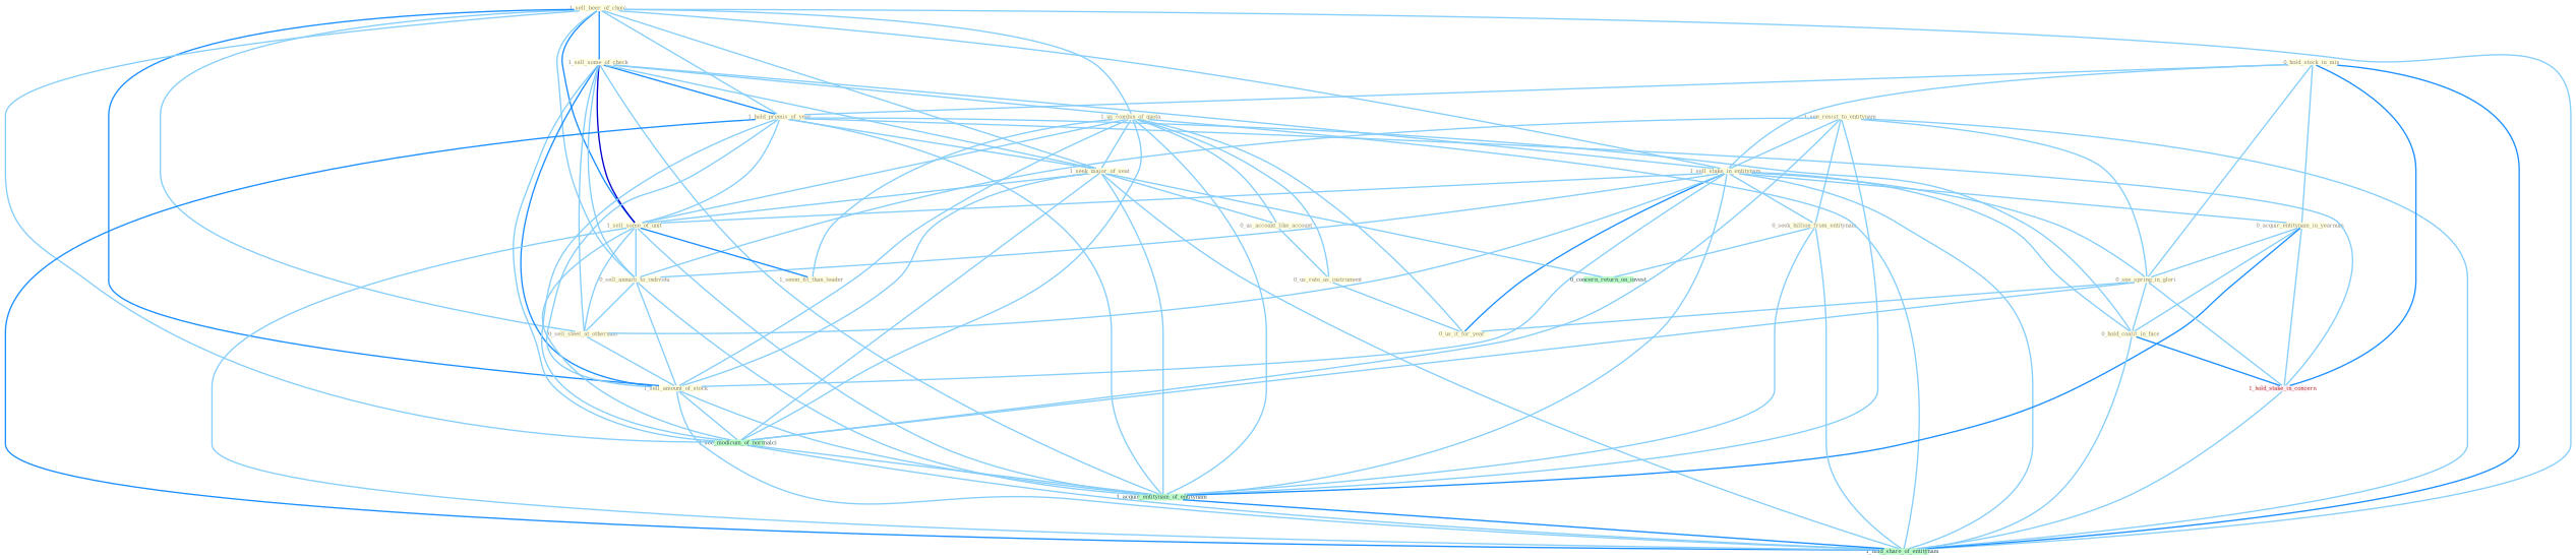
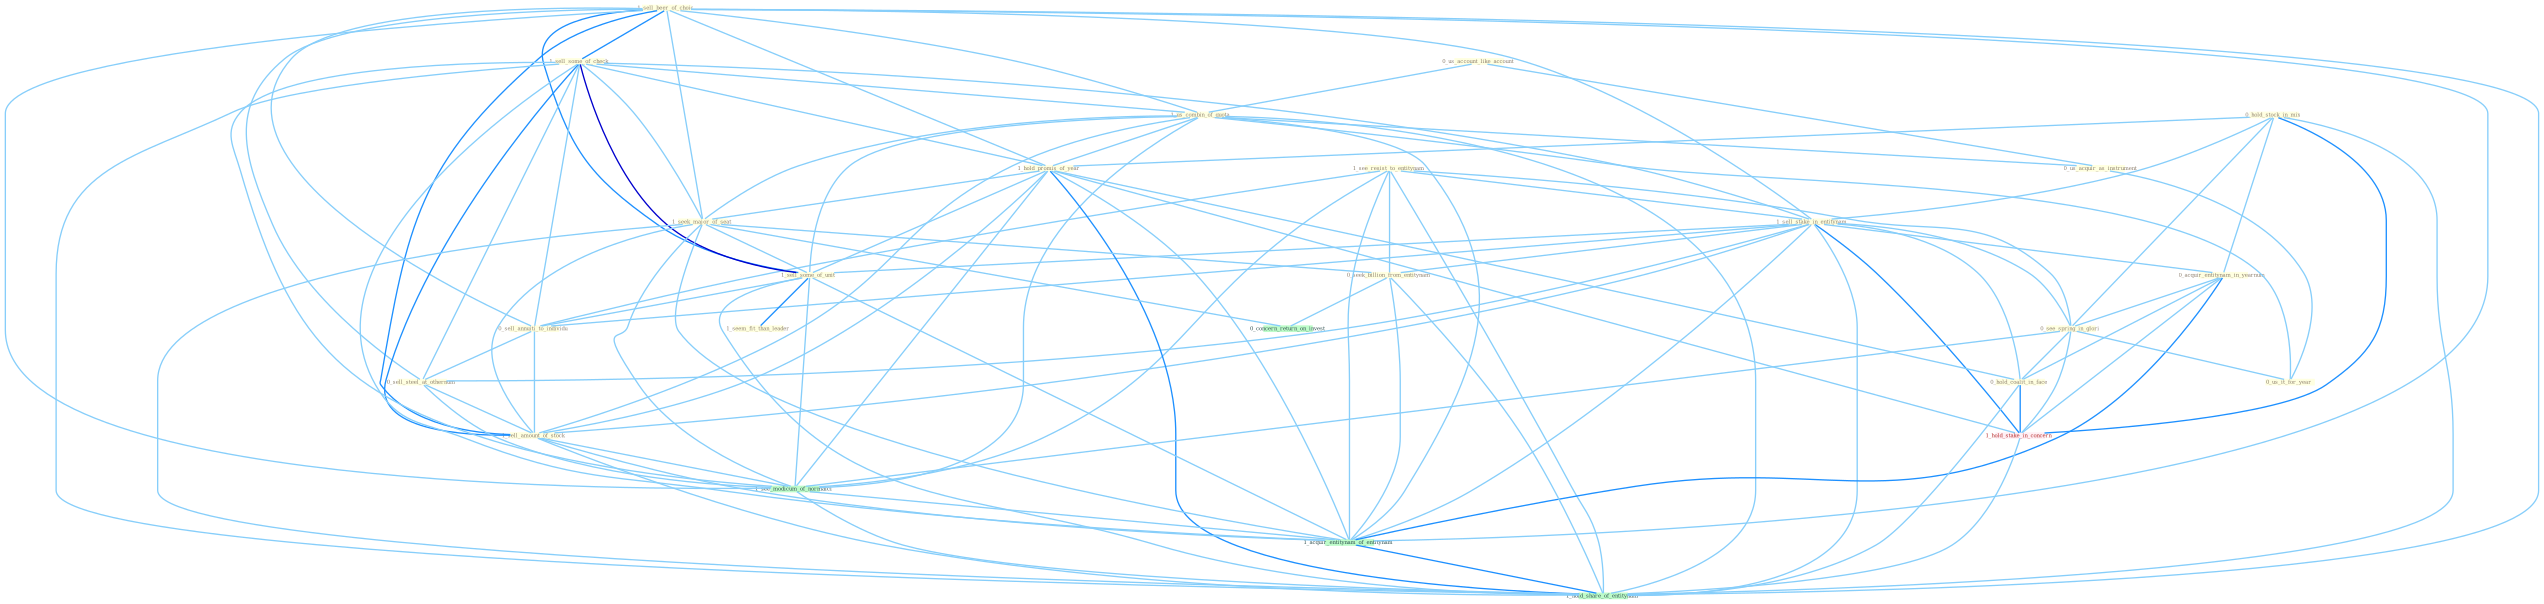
  graph {
    node [color="#ffffe0" fixedsize=true fontcolor="#8b7d6b" fontsize=4 shape=polygon style=filled]
    edge [color="#87cefa" w=1]
    "1_sell_beer_of_choic " [height=.06 width=.5]
    "1_see_resist_to_entitynam " [height=.06 width=.5]
    "0_hold_stock_in_mix " [height=.06 width=.5]
    "0_us_account_like_account " [height=.06 width=.5]
    "1_sell_some_of_check " [height=.06 width=.5]
    "1_sell_stake_in_entitynam " [height=.06 width=.5]
    "1_us_combin_of_quota " [height=.06 width=.5]
-   "0_us_rate_as_instrument " [height=.06 width=.5]
+   "0_us_rate_as_instrument " [height=.06 width=.5 label="0_us_acquir_as_instrument"]
    n9 [height=.06 label="1_hold_promis_of_year" width=.5]
    "0_us_it_for_year " [height=.06 width=.5]
    "1_seek_major_of_seat " [height=.06 width=.5]
    "1_sell_some_of_unit " [height=.06 width=.5]
    "0_acquir_entitynam_in_yearnum " [height=.06 width=.5]
    "0_sell_annuiti_to_individu " [height=.06 width=.5]
    "0_seek_billion_from_entitynam " [height=.06 width=.5]
    "0_sell_steel_at_othernum " [height=.06 width=.5]
    "0_see_spring_in_glori " [height=.06 width=.5]
    "1_sell_amount_of_stock " [height=.06 width=.5]
    "1_seem_fit_than_leader " [height=.06 width=.5]
    "0_hold_coalit_in_face " [height=.06 width=.5]
    "1_hold_stake_in_concern " [color="#fff0f5" fontcolor="#b22222" height=.06 width=.5]
    "1_see_modicum_of_normalci " [color="#BDFCC9" fontcolor="#2f4f4f" height=.06 width=.5]
    "1_acquir_entitynam_of_entitynam " [color="#BDFCC9" fontcolor="#2f4f4f" height=.06 width=.5]
    "1_hold_share_of_entitynam " [color="#BDFCC9" fontcolor="#2f4f4f" height=.06 width=.5]
    n25 [color="#BDFCC9" fontcolor="#2f4f4f" height=.06 label="0_concern_return_on_invest" width=.5]
    subgraph sub_1 {
      "1_sell_beer_of_choic "
      "1_see_resist_to_entitynam "
      "0_hold_stock_in_mix "
      "0_us_account_like_account "
      "1_sell_some_of_check "
      "1_sell_stake_in_entitynam "
      "1_us_combin_of_quota "
      "0_us_rate_as_instrument "
      n9
      "0_us_it_for_year "
      "1_seek_major_of_seat "
      "1_sell_some_of_unit "
      "0_acquir_entitynam_in_yearnum "
      "0_sell_annuiti_to_individu "
      "0_seek_billion_from_entitynam "
      "0_sell_steel_at_othernum "
      "0_see_spring_in_glori "
      "1_sell_amount_of_stock "
      "1_seem_fit_than_leader "
      "0_hold_coalit_in_face "
    }
    subgraph sub_2 {
      "1_hold_stake_in_concern "
    }
    "1_sell_beer_of_choic " -- "1_sell_some_of_check " [color="#1e90ff" w=2]
    "1_sell_beer_of_choic " -- "1_sell_stake_in_entitynam "
    "1_sell_beer_of_choic " -- "1_us_combin_of_quota "
    "1_sell_beer_of_choic " -- n9
    "1_sell_beer_of_choic " -- "1_seek_major_of_seat "
    "1_sell_beer_of_choic " -- "1_sell_some_of_unit " [color="#1e90ff" w=2]
    "1_sell_beer_of_choic " -- "0_sell_annuiti_to_individu "
    "1_sell_beer_of_choic " -- "0_sell_steel_at_othernum "
    "1_sell_beer_of_choic " -- "1_sell_amount_of_stock " [color="#1e90ff" w=2]
    "1_sell_beer_of_choic " -- "1_see_modicum_of_normalci "
-   "0_sell_annuiti_to_individu " -- "1_acquir_entitynam_of_entitynam "
+   "1_sell_beer_of_choic " -- "1_acquir_entitynam_of_entitynam "
    "1_sell_beer_of_choic " -- "1_hold_share_of_entitynam "
    "1_see_resist_to_entitynam " -- "1_sell_stake_in_entitynam "
    "1_see_resist_to_entitynam " -- "0_sell_annuiti_to_individu "
    "1_see_resist_to_entitynam " -- "0_seek_billion_from_entitynam "
    "1_see_resist_to_entitynam " -- "0_see_spring_in_glori "
    "1_see_resist_to_entitynam " -- "1_see_modicum_of_normalci "
    "1_see_resist_to_entitynam " -- "1_acquir_entitynam_of_entitynam "
    "1_see_resist_to_entitynam " -- "1_hold_share_of_entitynam "
    "0_hold_stock_in_mix " -- "1_sell_stake_in_entitynam "
    "0_hold_stock_in_mix " -- n9
    "0_hold_stock_in_mix " -- "0_acquir_entitynam_in_yearnum "
    "0_hold_stock_in_mix " -- "0_see_spring_in_glori "
    "0_hold_stock_in_mix " -- "1_hold_stake_in_concern " [color="#1e90ff" w=2]
-   "0_hold_stock_in_mix " -- "1_hold_share_of_entitynam " [color="#1e90ff"]
+   "0_hold_stock_in_mix " -- "1_hold_share_of_entitynam "
    "0_us_account_like_account " -- "1_us_combin_of_quota "
    "0_us_account_like_account " -- "0_us_rate_as_instrument "
    "1_sell_some_of_check " -- "1_sell_stake_in_entitynam "
    "1_sell_some_of_check " -- "1_us_combin_of_quota "
-   "1_sell_some_of_check " -- n9 [color="#1e90ff"]
+   "1_sell_some_of_check " -- n9
    "1_sell_some_of_check " -- "1_seek_major_of_seat "
    "1_sell_some_of_check " -- "1_sell_some_of_unit " [color="#0000cd" w=3]
    "1_sell_some_of_check " -- "0_sell_annuiti_to_individu "
    "1_sell_some_of_check " -- "0_sell_steel_at_othernum "
    "1_sell_some_of_check " -- "1_sell_amount_of_stock " [color="#1e90ff" w=2]
    "1_sell_some_of_check " -- "1_see_modicum_of_normalci "
    "1_sell_some_of_check " -- "1_acquir_entitynam_of_entitynam "
+   "1_sell_some_of_check " -- "1_hold_share_of_entitynam "
    "1_sell_stake_in_entitynam " -- "1_sell_some_of_unit "
    "1_sell_stake_in_entitynam " -- "0_acquir_entitynam_in_yearnum "
    "1_sell_stake_in_entitynam " -- "0_sell_annuiti_to_individu "
    "1_sell_stake_in_entitynam " -- "0_seek_billion_from_entitynam "
    "1_sell_stake_in_entitynam " -- "0_sell_steel_at_othernum "
    "1_sell_stake_in_entitynam " -- "0_see_spring_in_glori "
    "1_sell_stake_in_entitynam " -- "1_sell_amount_of_stock "
    "1_sell_stake_in_entitynam " -- "0_hold_coalit_in_face "
-   "1_sell_stake_in_entitynam " -- "0_us_it_for_year " [color="#1e90ff" w=2]
+   "1_sell_stake_in_entitynam " -- "1_hold_stake_in_concern " [color="#1e90ff" w=2]
    "1_sell_stake_in_entitynam " -- "1_acquir_entitynam_of_entitynam "
    "1_sell_stake_in_entitynam " -- "1_hold_share_of_entitynam "
    "1_us_combin_of_quota " -- "0_us_rate_as_instrument "
-   "1_us_combin_of_quota " -- "1_seem_fit_than_leader "
+   "1_us_combin_of_quota " -- n9
    "1_us_combin_of_quota " -- "0_us_it_for_year "
    "1_us_combin_of_quota " -- "1_seek_major_of_seat "
    "1_us_combin_of_quota " -- "1_sell_some_of_unit "
    "1_us_combin_of_quota " -- "1_sell_amount_of_stock "
    "1_us_combin_of_quota " -- "1_see_modicum_of_normalci "
    "1_us_combin_of_quota " -- "1_acquir_entitynam_of_entitynam "
    "1_us_combin_of_quota " -- "1_hold_share_of_entitynam "
    "0_us_rate_as_instrument " -- "0_us_it_for_year "
    n9 -- "1_seek_major_of_seat "
    n9 -- "1_sell_some_of_unit "
    n9 -- "1_sell_amount_of_stock "
    n9 -- "0_hold_coalit_in_face "
    n9 -- "1_hold_stake_in_concern "
    n9 -- "1_see_modicum_of_normalci "
    n9 -- "1_acquir_entitynam_of_entitynam "
    n9 -- "1_hold_share_of_entitynam " [color="#1e90ff" w=2]
    "1_seek_major_of_seat " -- "1_sell_some_of_unit "
-   "1_seek_major_of_seat " -- "0_us_account_like_account "
+   "1_seek_major_of_seat " -- "0_seek_billion_from_entitynam "
    "1_seek_major_of_seat " -- "1_sell_amount_of_stock "
    "1_seek_major_of_seat " -- "1_see_modicum_of_normalci "
    "1_seek_major_of_seat " -- "1_acquir_entitynam_of_entitynam "
    "1_seek_major_of_seat " -- "1_hold_share_of_entitynam "
    "1_seek_major_of_seat " -- n25
    "1_sell_some_of_unit " -- "0_sell_annuiti_to_individu "
-   "1_sell_some_of_unit " -- "0_sell_steel_at_othernum "
+   "1_see_modicum_of_normalci " -- "0_sell_steel_at_othernum "
    "1_sell_some_of_unit " -- "1_seem_fit_than_leader " [color="#1e90ff" w=2]
    "1_sell_some_of_unit " -- "1_see_modicum_of_normalci "
    "1_sell_some_of_unit " -- "1_acquir_entitynam_of_entitynam "
    "1_sell_some_of_unit " -- "1_hold_share_of_entitynam "
    "0_acquir_entitynam_in_yearnum " -- "0_see_spring_in_glori "
    "0_acquir_entitynam_in_yearnum " -- "0_hold_coalit_in_face "
    "0_acquir_entitynam_in_yearnum " -- "1_hold_stake_in_concern "
    "0_acquir_entitynam_in_yearnum " -- "1_acquir_entitynam_of_entitynam " [color="#1e90ff" w=2]
    "0_sell_annuiti_to_individu " -- "0_sell_steel_at_othernum "
    "0_sell_annuiti_to_individu " -- "1_sell_amount_of_stock "
    "0_seek_billion_from_entitynam " -- "1_acquir_entitynam_of_entitynam "
    "0_seek_billion_from_entitynam " -- "1_hold_share_of_entitynam "
    "0_seek_billion_from_entitynam " -- n25
    "0_sell_steel_at_othernum " -- "1_sell_amount_of_stock "
    "0_see_spring_in_glori " -- "0_us_it_for_year "
    "0_see_spring_in_glori " -- "0_hold_coalit_in_face "
    "0_see_spring_in_glori " -- "1_hold_stake_in_concern "
    "0_see_spring_in_glori " -- "1_see_modicum_of_normalci "
    "1_sell_amount_of_stock " -- "1_see_modicum_of_normalci "
    "1_sell_amount_of_stock " -- "1_acquir_entitynam_of_entitynam "
    "1_sell_amount_of_stock " -- "1_hold_share_of_entitynam "
    "0_hold_coalit_in_face " -- "1_hold_stake_in_concern " [color="#1e90ff" w=2]
    "0_hold_coalit_in_face " -- "1_hold_share_of_entitynam "
    "1_hold_stake_in_concern " -- "1_hold_share_of_entitynam "
    "1_see_modicum_of_normalci " -- "1_acquir_entitynam_of_entitynam "
    "1_see_modicum_of_normalci " -- "1_hold_share_of_entitynam "
    "1_acquir_entitynam_of_entitynam " -- "1_hold_share_of_entitynam " [color="#1e90ff" w=2]
  }
